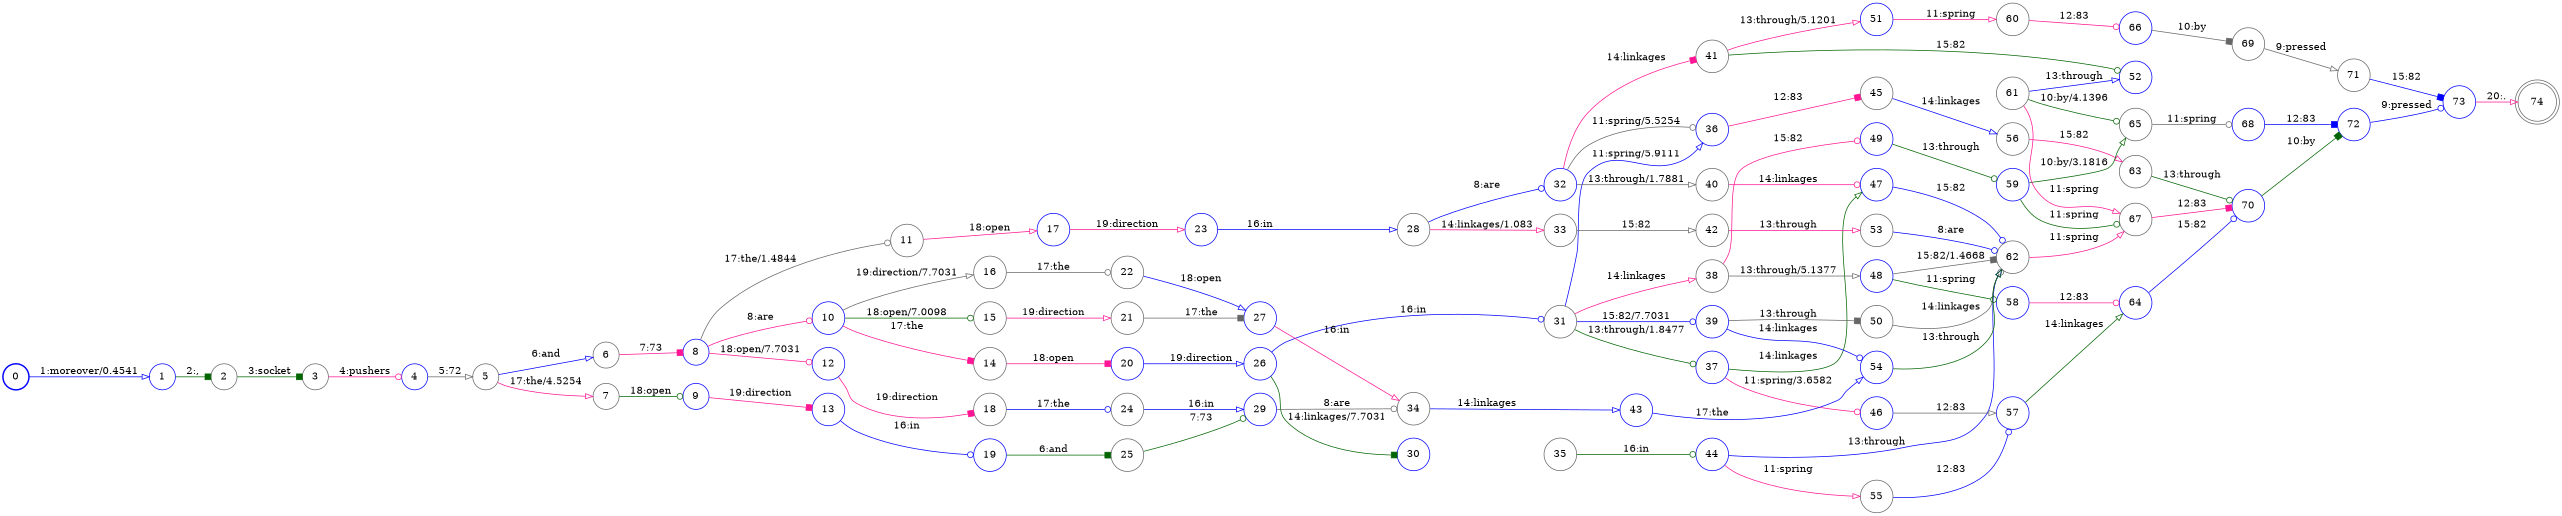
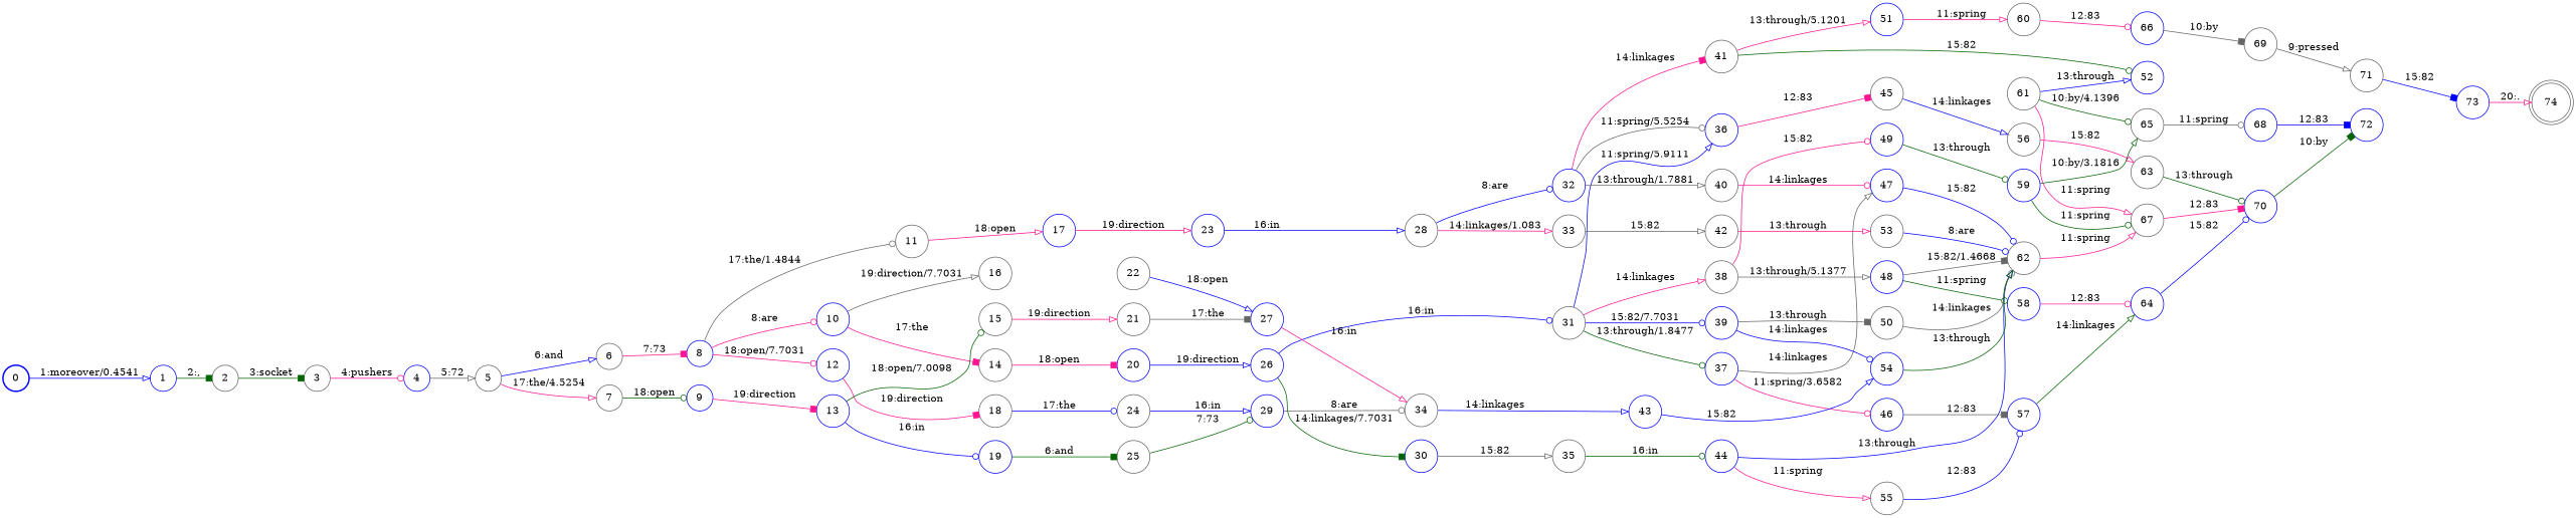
  digraph {
    fontname="DejaVu Serif"
    nodesep=0.25
    rankdir=LR
    ranksep=0.4
    node [color=blue fontname="DejaVu Serif" fontsize=14 shape=circle style=solid]
    edge [arrowhead=onormal color=deeppink fontname="DejaVu Serif" fontsize=14]
    n1 [label=0 style=bold]
    n2 [label=1]
    n3 [color=gray40 label=2]
    n4 [color=gray40 label=3]
    n5 [label=4]
    n6 [color=gray40 label=5]
    n7 [color=gray40 label=6]
    n8 [color=gray40 label=7]
    n9 [label=8]
    n10 [label=9]
    n11 [label=10]
    n12 [color=gray40 label=11]
    n13 [label=12]
    n14 [label=13]
    n15 [color=gray40 label=14]
    n16 [color=gray40 label=15]
    n17 [color=gray40 label=16]
    n18 [label=17]
    n19 [color=gray40 label=18]
    n20 [label=19]
    n21 [label=20]
    n22 [color=gray40 label=21]
    n23 [color=gray40 label=22]
    n24 [label=23]
    n25 [color=gray40 label=24]
    n26 [color=gray40 label=25]
    n27 [label=26]
    n28 [label=27]
    n29 [color=gray40 label=28]
    n30 [label=29]
    n31 [label=30]
    n32 [color=gray40 label=31]
    n33 [color=gray40 label=34]
    n34 [label=32]
    n35 [color=gray40 label=33]
    n36 [color=gray40 label=35]
    n37 [label=36]
    n38 [label=37]
    n39 [color=gray40 label=38]
    n40 [label=39]
    n41 [label=43]
    n42 [color=gray40 label=40]
    n43 [color=gray40 label=41]
    n44 [color=gray40 label=42]
    n45 [label=44]
    n46 [color=gray40 label=45]
    n47 [label=46]
    n48 [label=47]
    n49 [label=48]
    n50 [label=49]
    n51 [color=gray40 label=50]
    n52 [label=54]
    n53 [label=51]
    n54 [label=52]
    n55 [color=gray40 label=53]
    n56 [color=gray40 label=55]
    n57 [color=gray40 label=62]
    n58 [color=gray40 label=56]
    n59 [label=57]
    n60 [label=58]
    n61 [label=59]
    n62 [color=gray40 label=60]
    n63 [color=gray40 label=67]
    n64 [color=gray40 label=63]
    n65 [label=64]
    n66 [color=gray40 label=65]
    n67 [label=66]
    n68 [color=gray40 label=61]
    n69 [label=70]
    n70 [label=68]
    n71 [color=gray40 label=69]
    n72 [label=72]
    n73 [color=gray40 label=71]
    n74 [label=73]
    n75 [color=gray40 label=74 shape=doublecircle]
    n1 -> n2 [color=blue label="1:moreover/0.4541"]
    n2 -> n3 [arrowhead=box color=darkgreen label="2:,"]
    n3 -> n4 [arrowhead=box color=darkgreen label="3:socket"]
    n4 -> n5 [arrowhead=odot label="4:pushers"]
    n5 -> n6 [color=gray40 label="5:72"]
    n6 -> n7 [color=blue label="6:and"]
    n6 -> n8 [label="17:the/4.5254"]
    n7 -> n9 [arrowhead=box label="7:73"]
    n8 -> n10 [arrowhead=odot color=darkgreen label="18:open"]
    n9 -> n11 [arrowhead=odot label="8:are"]
    n9 -> n12 [arrowhead=odot color=gray40 label="17:the/1.4844"]
    n9 -> n13 [arrowhead=odot label="18:open/7.7031"]
    n10 -> n14 [arrowhead=box label="19:direction"]
    n11 -> n15 [arrowhead=box label="17:the"]
-   n11 -> n16 [arrowhead=odot color=darkgreen label="18:open/7.0098"]
+   n14 -> n16 [arrowhead=odot color=darkgreen label="18:open/7.0098"]
    n11 -> n17 [color=gray40 label="19:direction/7.7031"]
    n12 -> n18 [label="18:open"]
    n13 -> n19 [arrowhead=box label="19:direction"]
    n14 -> n20 [arrowhead=odot color=blue label="16:in"]
    n15 -> n21 [arrowhead=box label="18:open"]
    n16 -> n22 [label="19:direction"]
-   n17 -> n23 [arrowhead=odot color=gray40 label="17:the"]
    n18 -> n24 [label="19:direction"]
    n19 -> n25 [arrowhead=odot color=blue label="17:the"]
    n20 -> n26 [arrowhead=box color=darkgreen label="6:and"]
    n21 -> n27 [color=blue label="19:direction"]
    n22 -> n28 [arrowhead=box color=gray40 label="17:the"]
    n23 -> n28 [color=blue label="18:open"]
    n24 -> n29 [color=blue label="16:in"]
    n25 -> n30 [color=blue label="16:in"]
    n26 -> n30 [arrowhead=odot color=darkgreen label="7:73"]
    n27 -> n31 [arrowhead=box color=darkgreen label="14:linkages/7.7031"]
    n27 -> n32 [arrowhead=odot color=blue label="16:in"]
    n28 -> n33 [label="16:in"]
    n29 -> n34 [arrowhead=odot color=blue label="8:are"]
    n29 -> n35 [label="14:linkages/1.083"]
    n30 -> n33 [arrowhead=odot color=gray40 label="8:are"]
+   n31 -> n36 [color=gray40 label="15:82"]
    n32 -> n37 [color=blue label="11:spring/5.9111"]
    n32 -> n38 [arrowhead=odot color=darkgreen label="13:through/1.8477"]
    n32 -> n39 [label="14:linkages"]
    n32 -> n40 [arrowhead=odot color=blue label="15:82/7.7031"]
    n33 -> n41 [color=blue label="14:linkages"]
    n34 -> n37 [arrowhead=odot color=gray40 label="11:spring/5.5254"]
    n34 -> n42 [color=gray40 label="13:through/1.7881"]
    n34 -> n43 [arrowhead=box label="14:linkages"]
    n35 -> n44 [color=gray40 label="15:82"]
    n36 -> n45 [arrowhead=odot color=darkgreen label="16:in"]
    n37 -> n46 [arrowhead=box label="12:83"]
    n38 -> n47 [arrowhead=odot label="11:spring/3.6582"]
-   n38 -> n48 [color=darkgreen label="14:linkages"]
+   n38 -> n48 [color=gray40 label="14:linkages"]
    n39 -> n49 [color=gray40 label="13:through/5.1377"]
    n39 -> n50 [arrowhead=odot label="15:82"]
    n40 -> n51 [arrowhead=box color=gray40 label="13:through"]
    n40 -> n52 [arrowhead=odot color=blue label="14:linkages"]
-   n41 -> n52 [color=blue label="17:the"]
+   n41 -> n52 [color=blue label="15:82"]
    n42 -> n48 [arrowhead=odot label="14:linkages"]
    n43 -> n53 [label="13:through/5.1201"]
    n43 -> n54 [arrowhead=odot color=darkgreen label="15:82"]
    n44 -> n55 [label="13:through"]
    n45 -> n56 [label="11:spring"]
    n45 -> n57 [color=blue label="13:through"]
    n46 -> n58 [color=blue label="14:linkages"]
-   n47 -> n59 [color=gray40 label="12:83"]
+   n47 -> n59 [arrowhead=box color=gray40 label="12:83"]
    n48 -> n57 [arrowhead=odot color=blue label="15:82"]
    n49 -> n57 [arrowhead=box color=gray40 label="15:82/1.4668"]
    n49 -> n60 [arrowhead=odot color=darkgreen label="11:spring"]
    n50 -> n61 [arrowhead=odot color=darkgreen label="13:through"]
    n51 -> n57 [arrowhead=odot color=gray40 label="14:linkages"]
    n52 -> n57 [color=darkgreen label="13:through"]
    n53 -> n62 [label="11:spring"]
    n55 -> n57 [arrowhead=odot color=blue label="8:are"]
    n56 -> n59 [arrowhead=odot color=blue label="12:83"]
    n57 -> n63 [label="11:spring"]
    n58 -> n64 [label="15:82"]
    n59 -> n65 [color=darkgreen label="14:linkages"]
    n60 -> n65 [arrowhead=odot label="12:83"]
    n61 -> n63 [arrowhead=odot color=darkgreen label="11:spring"]
    n61 -> n66 [color=darkgreen label="10:by/3.1816"]
    n62 -> n67 [arrowhead=odot label="12:83"]
    n63 -> n69 [arrowhead=box label="12:83"]
    n64 -> n69 [arrowhead=odot color=darkgreen label="13:through"]
    n65 -> n69 [arrowhead=odot color=blue label="15:82"]
    n66 -> n70 [arrowhead=odot color=gray40 label="11:spring"]
    n67 -> n71 [arrowhead=box color=gray40 label="10:by"]
    n68 -> n54 [color=blue label="13:through"]
    n68 -> n63 [label="11:spring"]
    n68 -> n66 [arrowhead=odot color=darkgreen label="10:by/4.1396"]
    n69 -> n72 [arrowhead=box color=darkgreen label="10:by"]
    n70 -> n72 [arrowhead=box color=blue label="12:83"]
    n71 -> n73 [color=gray40 label="9:pressed"]
-   n72 -> n74 [arrowhead=odot color=blue label="9:pressed"]
    n73 -> n74 [arrowhead=box color=blue label="15:82"]
    n74 -> n75 [label="20:."]
  }
